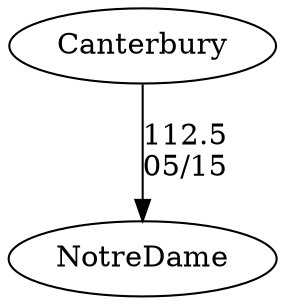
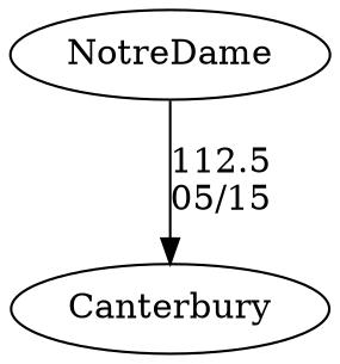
  digraph {
    Canterbury
    NotreDame
-   Canterbury -> NotreDame [label="112.5\n05/15" random=random weight=-12]
+   NotreDame -> Canterbury [label="112.5\n05/15" random=random weight=-12]
  }
